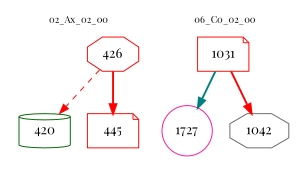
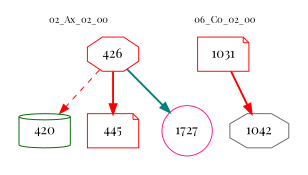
  digraph {
    fontname="Playfair Display"
    node [color=red fontname="Playfair Display" shape=octagon]
    edge [color=red fontname="Playfair Display" style=bold]
    n1 [label=426]
    n2 [color=darkgreen label=420 shape=cylinder]
    n3 [label=445 shape=note]
    n4 [label=1031 shape=note]
    n5 [color=deeppink label=1727 shape=circle]
    n6 [color=gray40 label=1042]
    subgraph cluster_1 {
      color=white
      fontsize=10
      label="02_Ax_02_00"
      n1
      n2
      n3
    }
    subgraph cluster_2 {
      color=white
      fontsize=10
      label="06_C0_02_00"
      n4
      n5
      n6
    }
    n1 -> n2 [style=dashed]
    n1 -> n3
-   n4 -> n5 [color=teal]
+   n1 -> n5 [color=teal]
    n4 -> n6
  }
